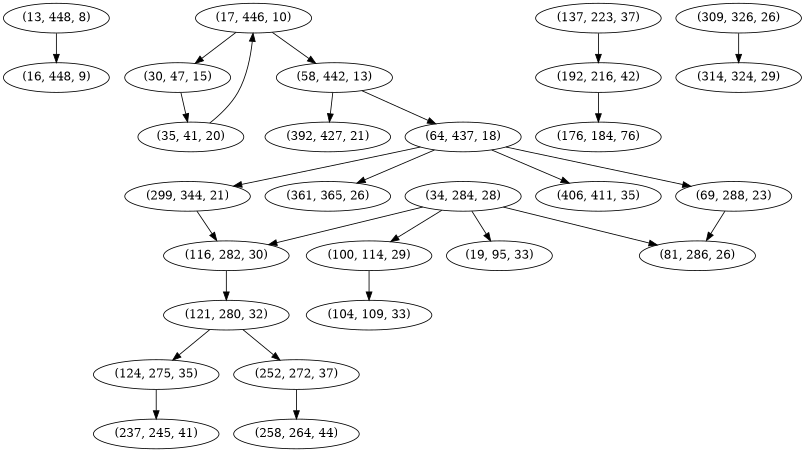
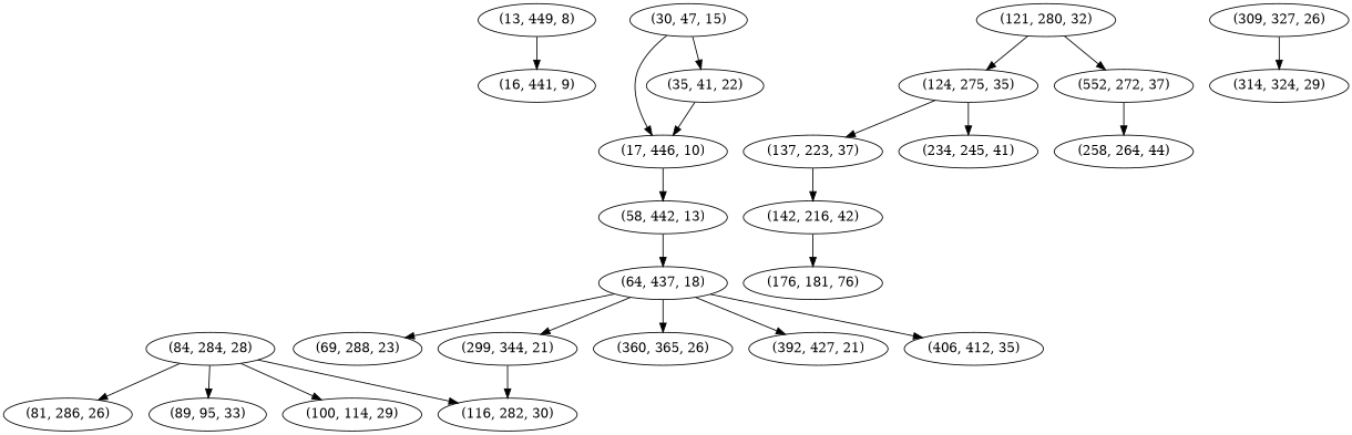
  digraph {
-   "(13, 449, 8)" [label="(13, 448, 8)"]
-   "(16, 448, 9)"
+   "(13, 449, 8)"
+   "(16, 448, 9)" [label="(16, 441, 9)"]
    "(17, 446, 10)"
    "(30, 47, 15)"
    "(58, 442, 13)"
-   "(35, 41, 20)"
+   "(35, 41, 20)" [label="(35, 41, 22)"]
    "(64, 437, 18)"
    n8 [label="(69, 288, 23)"]
    "(299, 344, 21)"
-   "(360, 365, 26)" [label="(361, 365, 26)"]
+   "(360, 365, 26)"
    "(392, 427, 21)"
-   "(406, 411, 35)"
+   "(406, 411, 35)" [label="(406, 412, 35)"]
    "(81, 286, 26)"
    "(116, 282, 30)"
-   "(84, 284, 28)" [label="(34, 284, 28)"]
-   "(89, 95, 33)" [label="(19, 95, 33)"]
+   "(84, 284, 28)"
+   "(89, 95, 33)"
    "(100, 114, 29)"
-   "(104, 109, 33)"
    "(121, 280, 32)"
    "(124, 275, 35)"
-   "(252, 272, 37)"
+   "(252, 272, 37)" [label="(552, 272, 37)"]
    "(137, 223, 37)"
-   "(237, 245, 41)"
-   "(142, 216, 42)" [label="(192, 216, 42)"]
+   "(237, 245, 41)" [label="(234, 245, 41)"]
+   "(142, 216, 42)"
    n25 [label="(258, 264, 44)"]
-   "(176, 181, 76)" [label="(176, 184, 76)"]
-   "(309, 327, 26)" [label="(309, 326, 26)"]
+   "(176, 181, 76)"
+   "(309, 327, 26)"
    "(314, 324, 29)"
    "(13, 449, 8)" -> "(16, 448, 9)"
-   "(17, 446, 10)" -> "(30, 47, 15)"
+   "(30, 47, 15)" -> "(17, 446, 10)"
    "(17, 446, 10)" -> "(58, 442, 13)"
    "(30, 47, 15)" -> "(35, 41, 20)"
    "(58, 442, 13)" -> "(64, 437, 18)"
    "(35, 41, 20)" -> "(17, 446, 10)"
    "(64, 437, 18)" -> n8
    "(64, 437, 18)" -> "(299, 344, 21)"
    "(64, 437, 18)" -> "(360, 365, 26)"
-   "(58, 442, 13)" -> "(392, 427, 21)"
+   "(64, 437, 18)" -> "(392, 427, 21)"
    "(64, 437, 18)" -> "(406, 411, 35)"
-   n8 -> "(81, 286, 26)"
    "(299, 344, 21)" -> "(116, 282, 30)"
-   "(116, 282, 30)" -> "(121, 280, 32)"
    "(84, 284, 28)" -> "(81, 286, 26)"
    "(84, 284, 28)" -> "(116, 282, 30)"
    "(84, 284, 28)" -> "(89, 95, 33)"
    "(84, 284, 28)" -> "(100, 114, 29)"
-   "(100, 114, 29)" -> "(104, 109, 33)"
    "(121, 280, 32)" -> "(124, 275, 35)"
    "(121, 280, 32)" -> "(252, 272, 37)"
+   "(124, 275, 35)" -> "(137, 223, 37)"
    "(124, 275, 35)" -> "(237, 245, 41)"
    "(252, 272, 37)" -> n25
    "(137, 223, 37)" -> "(142, 216, 42)"
    "(142, 216, 42)" -> "(176, 181, 76)"
    "(309, 327, 26)" -> "(314, 324, 29)"
  }
